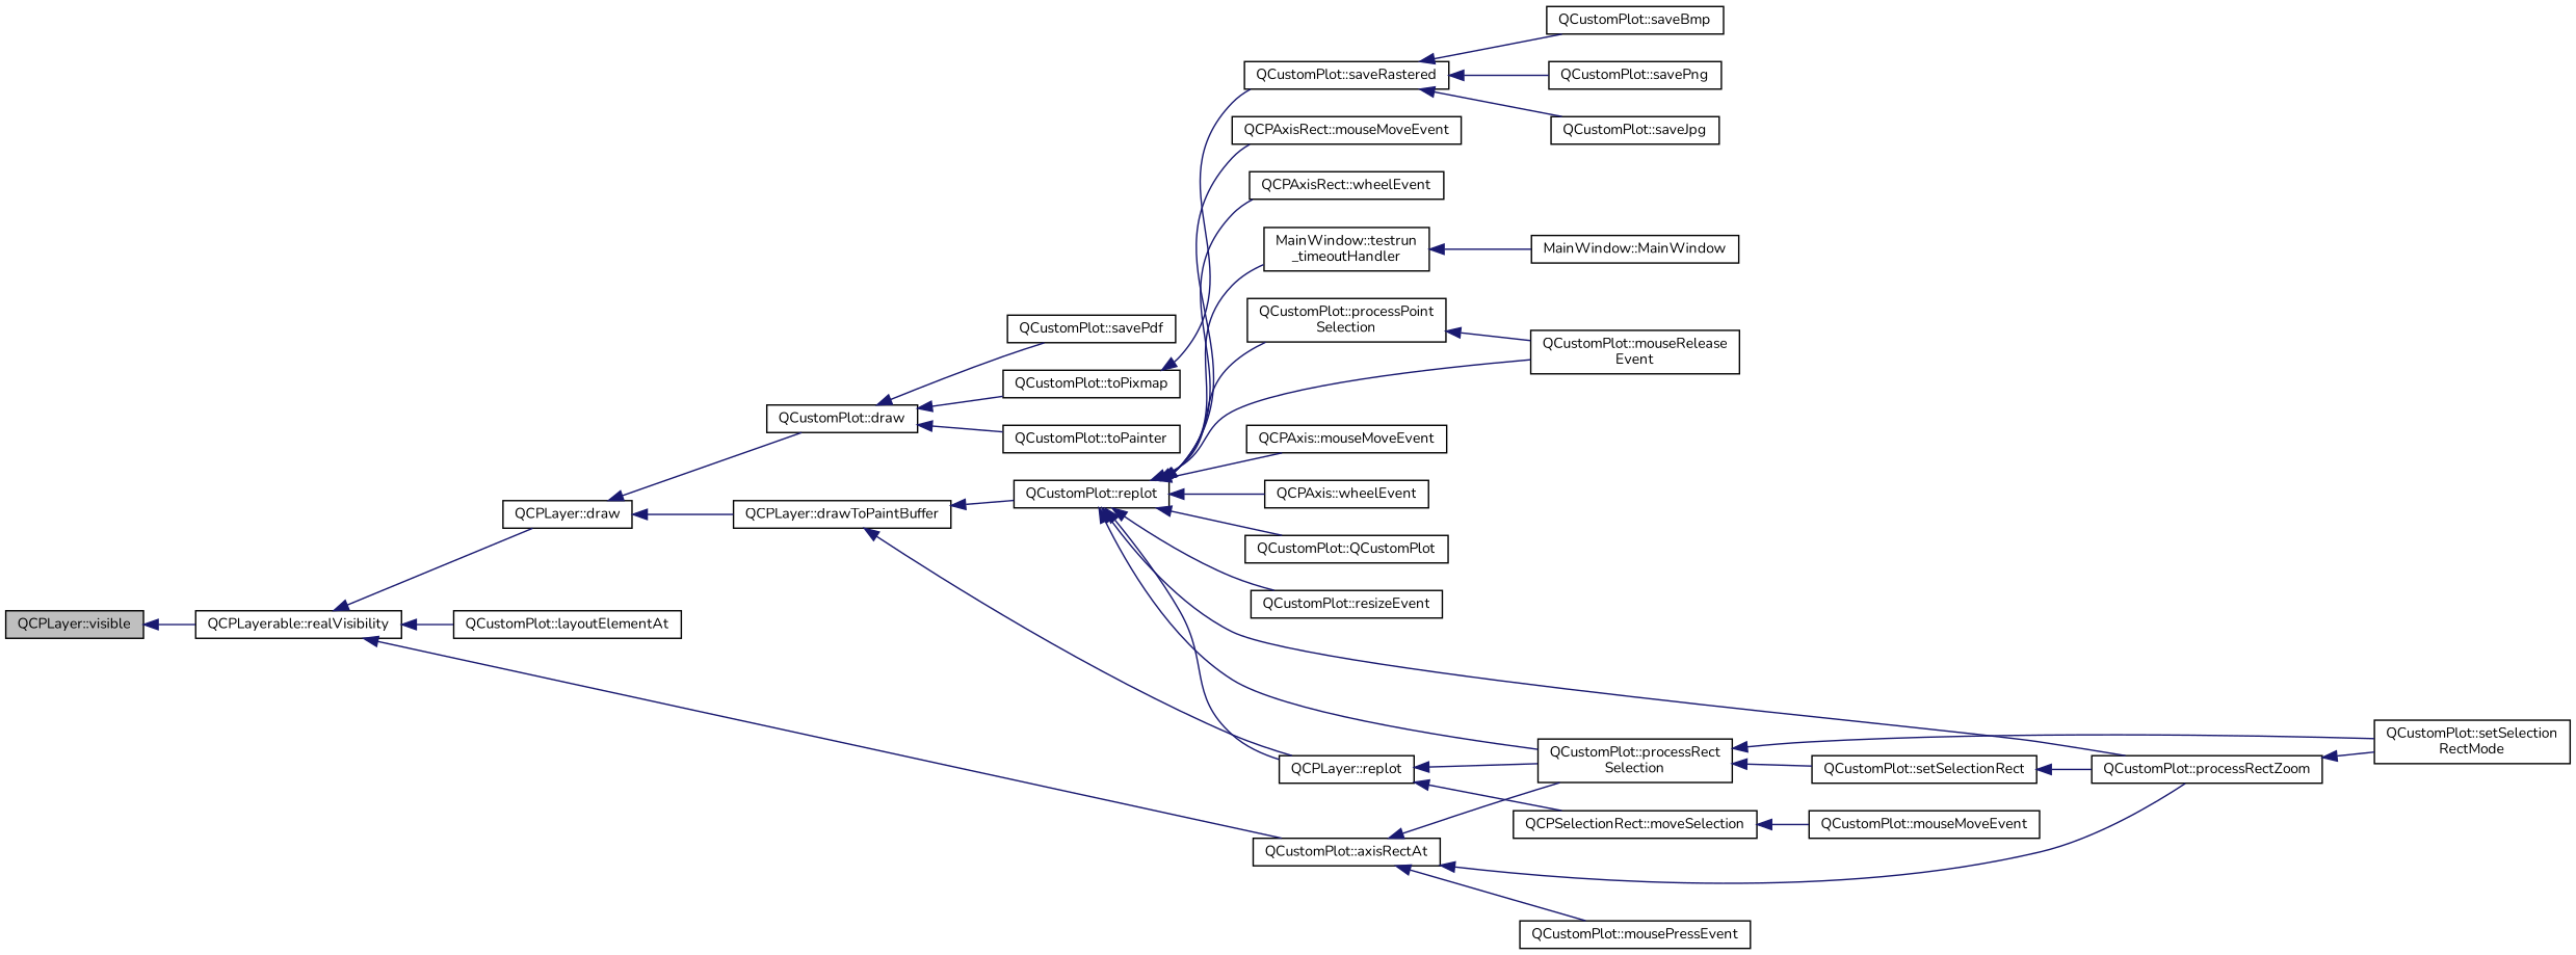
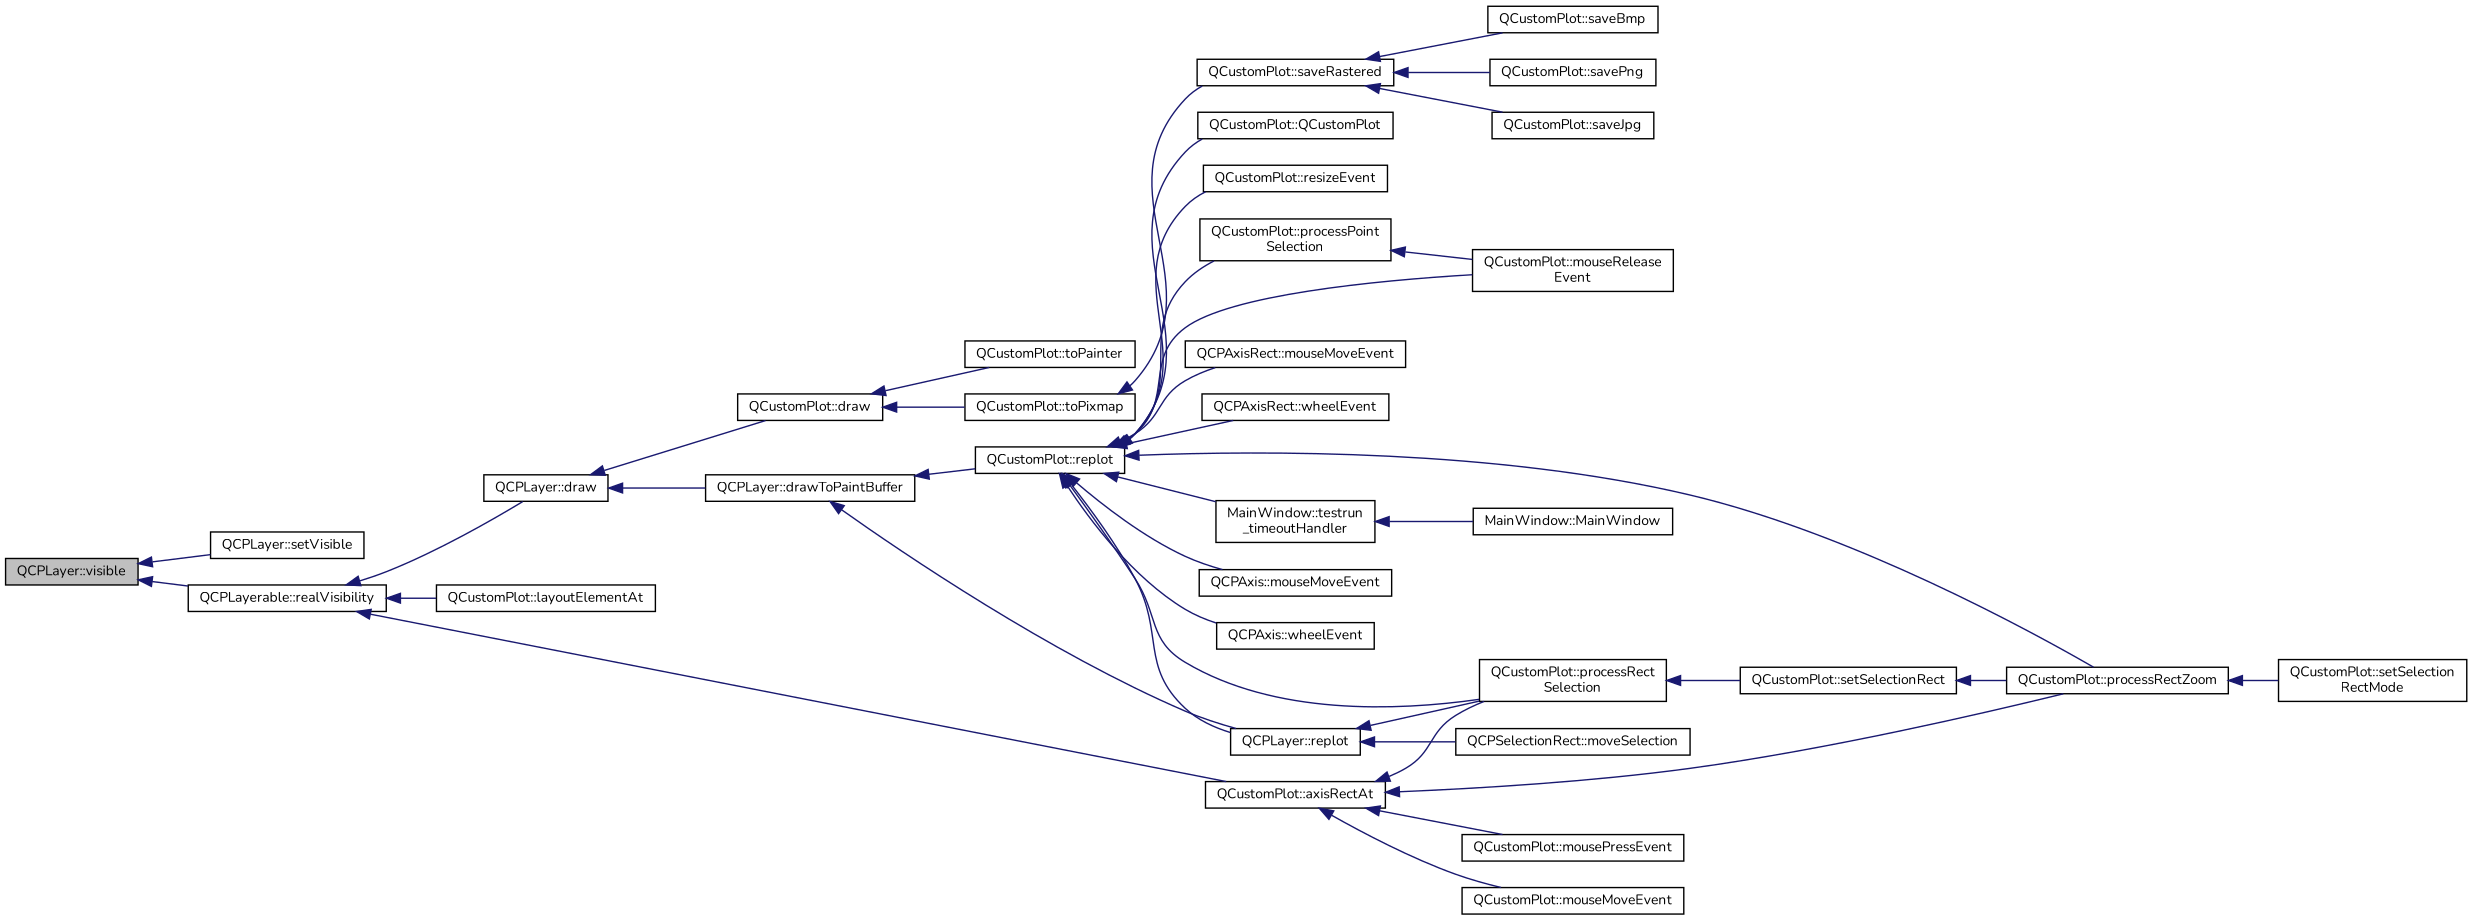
  digraph {
    fontname=Nunito
    rankdir=LR
    node [color=black fillcolor=white fontname=Nunito fontsize=10 shape=record style=filled]
    edge [color=midnightblue dir=back fontname=Nunito fontsize=10 labelfontname=Helvetica labelfontsize=10 style=solid]
    n1 [fillcolor=grey75 fontcolor=black height=0.2 label="QCPLayer::visible" width=0.4]
+   n2 [height=0.2 label="QCPLayer::setVisible" width=0.4]
    n3 [height=0.2 label="QCPLayerable::realVisibility" width=0.4]
    n4 [height=0.2 label="QCPLayer::draw" width=0.4]
    n5 [height=0.2 label="QCustomPlot::layoutElementAt" width=0.4]
    n6 [height=0.2 label="QCustomPlot::axisRectAt" width=0.4]
    n7 [height=0.2 label="QCPLayer::drawToPaintBuffer" width=0.4]
    n8 [height=0.2 label="QCustomPlot::draw" width=0.4]
    n9 [height=0.2 label="QCustomPlot::processRect\lSelection" width=0.4]
    n10 [height=0.2 label="QCustomPlot::processRectZoom" width=0.4]
    n11 [height=0.2 label="QCustomPlot::mousePressEvent" width=0.4]
    n12 [height=0.2 label="QCPLayer::replot" width=0.4]
    n13 [height=0.2 label="QCustomPlot::replot" width=0.4]
-   n14 [height=0.2 label="QCustomPlot::savePdf" width=0.4]
    n15 [height=0.2 label="QCustomPlot::toPixmap" width=0.4]
    n16 [height=0.2 label="QCustomPlot::toPainter" width=0.4]
    n17 [height=0.2 label="QCPSelectionRect::moveSelection" width=0.4]
    n18 [height=0.2 label="MainWindow::testrun\l_timeoutHandler" width=0.4]
    n19 [height=0.2 label="QCPAxis::mouseMoveEvent" width=0.4]
    n20 [height=0.2 label="QCPAxis::wheelEvent" width=0.4]
    n21 [height=0.2 label="QCustomPlot::QCustomPlot" width=0.4]
    n22 [height=0.2 label="QCustomPlot::resizeEvent" width=0.4]
    n23 [height=0.2 label="QCustomPlot::mouseRelease\lEvent" width=0.4]
    n24 [height=0.2 label="QCustomPlot::processPoint\lSelection" width=0.4]
    n25 [height=0.2 label="QCPAxisRect::mouseMoveEvent" width=0.4]
    n26 [height=0.2 label="QCPAxisRect::wheelEvent" width=0.4]
    n27 [height=0.2 label="QCustomPlot::mouseMoveEvent" width=0.4]
    n28 [height=0.2 label="QCustomPlot::setSelection\lRectMode" width=0.4]
    n29 [height=0.2 label="QCustomPlot::setSelectionRect" width=0.4]
    n30 [height=0.2 label="MainWindow::MainWindow" width=0.4]
    n31 [height=0.2 label="QCustomPlot::saveRastered" width=0.4]
    n32 [height=0.2 label="QCustomPlot::savePng" width=0.4]
    n33 [height=0.2 label="QCustomPlot::saveJpg" width=0.4]
    n34 [height=0.2 label="QCustomPlot::saveBmp" width=0.4]
+   n1 -> n2
    n1 -> n3
    n3 -> n4
    n3 -> n5
    n3 -> n6
    n4 -> n7
    n4 -> n8
    n6 -> n9
    n6 -> n10
    n6 -> n11
    n7 -> n12
    n7 -> n13
-   n8 -> n14
    n8 -> n15
    n8 -> n16
-   n9 -> n28
    n9 -> n29
    n10 -> n28
    n12 -> n9
    n12 -> n17
    n13 -> n9
    n13 -> n10
    n13 -> n12
    n13 -> n18
    n13 -> n19
    n13 -> n20
    n13 -> n21
    n13 -> n22
    n13 -> n23
    n13 -> n24
    n13 -> n25
    n13 -> n26
    n15 -> n31
-   n17 -> n27
+   n6 -> n27
    n18 -> n30
    n24 -> n23
    n29 -> n10
    n31 -> n32
    n31 -> n33
    n31 -> n34
  }
